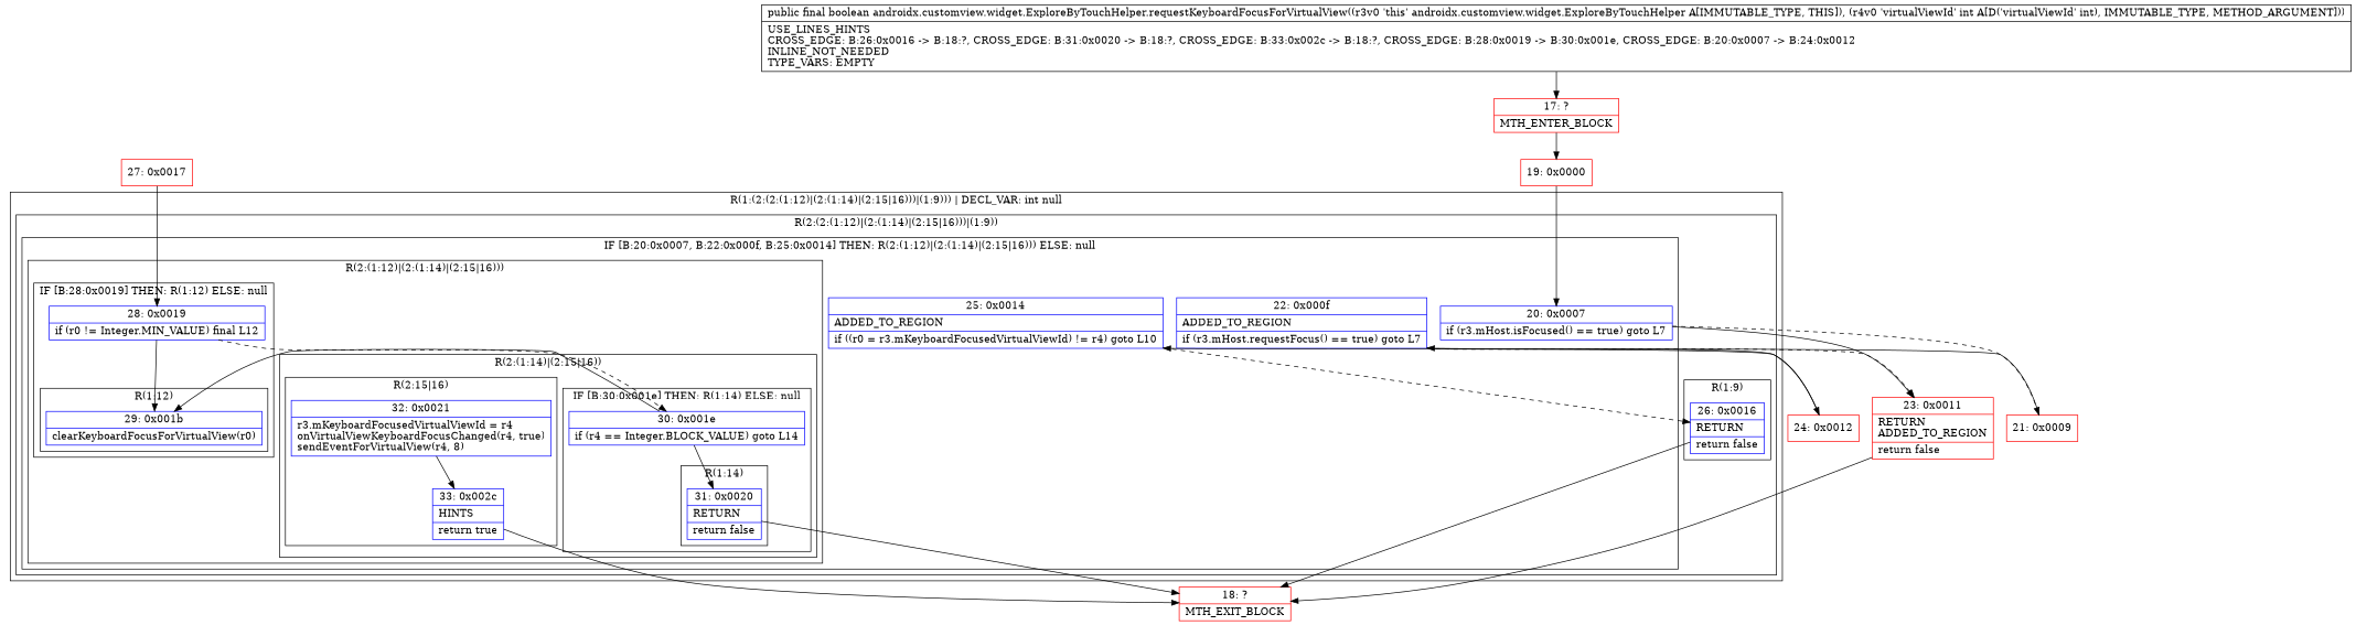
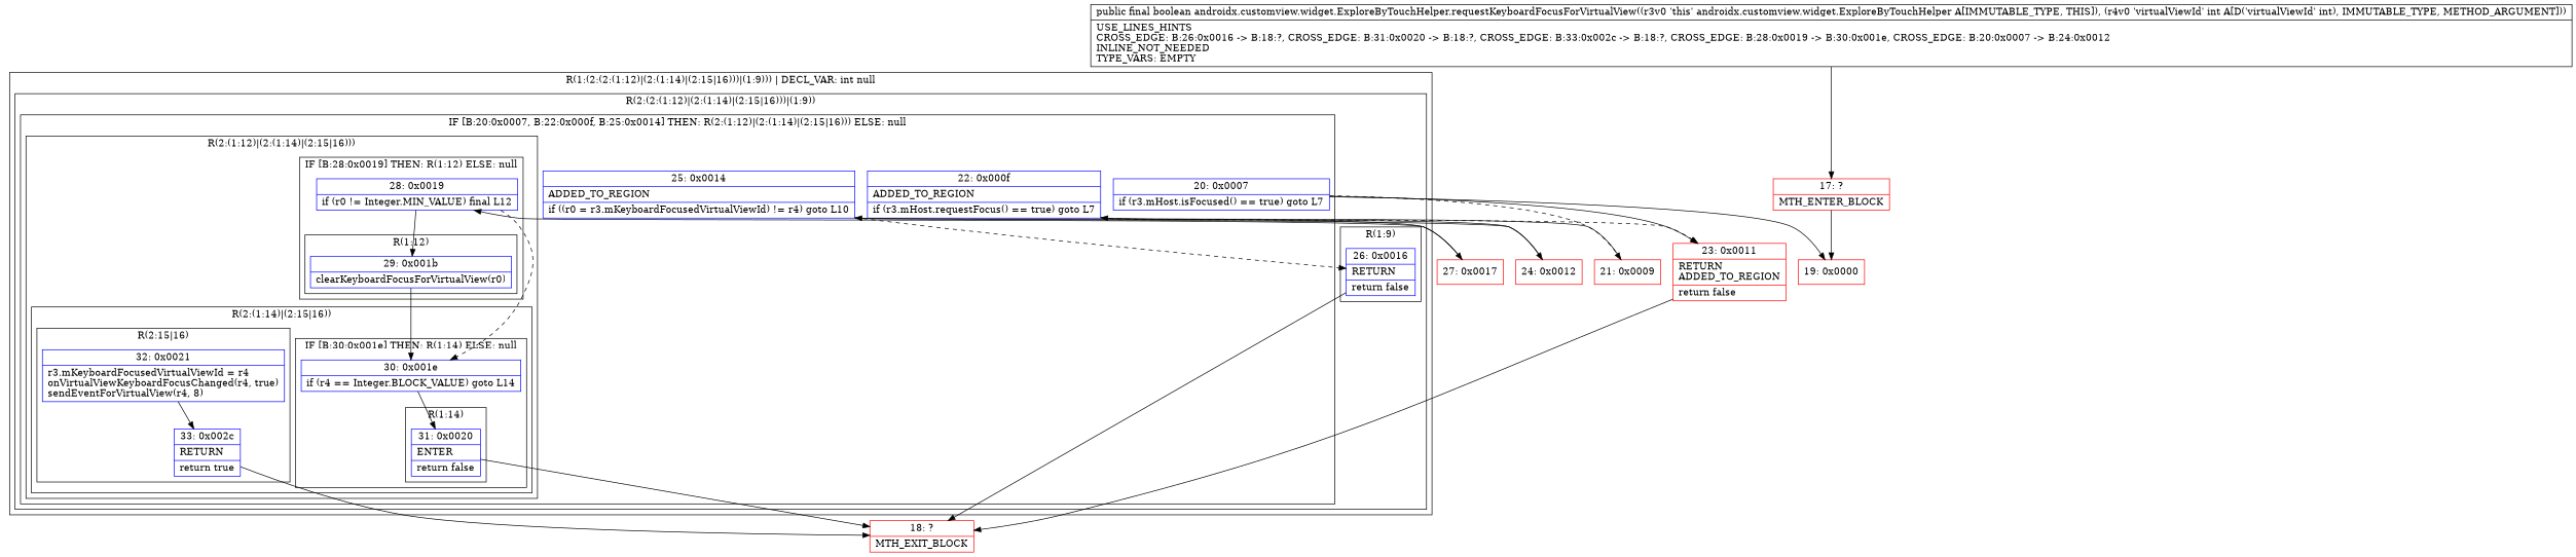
  digraph {
    node [color=blue shape=record]
    n1 [label="{29\:\ 0x001b|clearKeyboardFocusForVirtualView(r0)\l}"]
    n2 [label="{28\:\ 0x0019|if (r0 != Integer.MIN_VALUE) final L12\l}"]
-   n3 [label="{31\:\ 0x0020|RETURN\l|return false\l}"]
+   n3 [label="{31\:\ 0x0020|ENTER\l|return false\l}"]
    n4 [label="{30\:\ 0x001e|if (r4 == Integer.BLOCK_VALUE) goto L14\l}"]
    n5 [label="{32\:\ 0x0021|r3.mKeyboardFocusedVirtualViewId = r4\lonVirtualViewKeyboardFocusChanged(r4, true)\lsendEventForVirtualView(r4, 8)\l}"]
-   n6 [label="{33\:\ 0x002c|HINTS\l|return true\l}"]
+   n6 [label="{33\:\ 0x002c|RETURN\l|return true\l}"]
    n7 [label="{20\:\ 0x0007|if (r3.mHost.isFocused() == true) goto L7\l}"]
    n8 [label="{22\:\ 0x000f|ADDED_TO_REGION\l|if (r3.mHost.requestFocus() == true) goto L7\l}"]
    n9 [label="{25\:\ 0x0014|ADDED_TO_REGION\l|if ((r0 = r3.mKeyboardFocusedVirtualViewId) != r4) goto L10\l}"]
    n10 [label="{26\:\ 0x0016|RETURN\l|return false\l}"]
    n11 [color=red label="{18\:\ ?|MTH_EXIT_BLOCK\l}"]
    n12 [color=red label="{21\:\ 0x0009}"]
    n13 [color=red label="{23\:\ 0x0011|RETURN\lADDED_TO_REGION\l|return false\l}"]
    n14 [color=red label="{24\:\ 0x0012}"]
    n15 [color=red label="{27\:\ 0x0017}"]
    n16 [color=red label="{17\:\ ?|MTH_ENTER_BLOCK\l}"]
    n17 [color=red label="{19\:\ 0x0000}"]
    n18 [label="{public final boolean androidx.customview.widget.ExploreByTouchHelper.requestKeyboardFocusForVirtualView((r3v0 'this' androidx.customview.widget.ExploreByTouchHelper A[IMMUTABLE_TYPE, THIS]), (r4v0 'virtualViewId' int A[D('virtualViewId' int), IMMUTABLE_TYPE, METHOD_ARGUMENT]))  | USE_LINES_HINTS\lCROSS_EDGE: B:26:0x0016 \-\> B:18:?, CROSS_EDGE: B:31:0x0020 \-\> B:18:?, CROSS_EDGE: B:33:0x002c \-\> B:18:?, CROSS_EDGE: B:28:0x0019 \-\> B:30:0x001e, CROSS_EDGE: B:20:0x0007 \-\> B:24:0x0012\lINLINE_NOT_NEEDED\lTYPE_VARS: EMPTY\l}" color=""]
    subgraph cluster_1 {
      label="R(1:(2:(2:(1:12)|(2:(1:14)|(2:15|16)))|(1:9))) | DECL_VAR: int null\l"
      subgraph cluster_2 {
        label="R(2:(2:(1:12)|(2:(1:14)|(2:15|16)))|(1:9))"
        subgraph cluster_3 {
          label="IF [B:20:0x0007, B:22:0x000f, B:25:0x0014] THEN: R(2:(1:12)|(2:(1:14)|(2:15|16))) ELSE: null"
          n7
          n8
          n9
          subgraph cluster_4 {
            label="R(2:(1:12)|(2:(1:14)|(2:15|16)))"
            subgraph cluster_5 {
              label="IF [B:28:0x0019] THEN: R(1:12) ELSE: null"
              n2
              subgraph cluster_6 {
                label="R(1:12)"
                n1
              }
            }
            subgraph cluster_7 {
              label="R(2:(1:14)|(2:15|16))"
              subgraph cluster_8 {
                label="IF [B:30:0x001e] THEN: R(1:14) ELSE: null"
                n4
                subgraph cluster_9 {
                  label="R(1:14)"
                  n3
                }
              }
              subgraph cluster_10 {
                label="R(2:15|16)"
                n5
                n6
              }
            }
          }
        }
        subgraph cluster_11 {
          label="R(1:9)"
          n10
        }
      }
    }
-   n4 -> n1
+   n1 -> n4
    n2 -> n1
    n2 -> n4 [style=dashed]
    n3 -> n11
    n4 -> n3
    n5 -> n6
    n6 -> n11
    n7 -> n12 [style=dashed]
    n7 -> n13
    n8 -> n13 [style=dashed]
    n8 -> n14
    n9 -> n10 [style=dashed]
+   n9 -> n15
    n10 -> n11
    n12 -> n8
    n13 -> n11
    n14 -> n9
    n15 -> n2
    n16 -> n17
-   n17 -> n7
+   n7 -> n17
    n18 -> n16
  }
